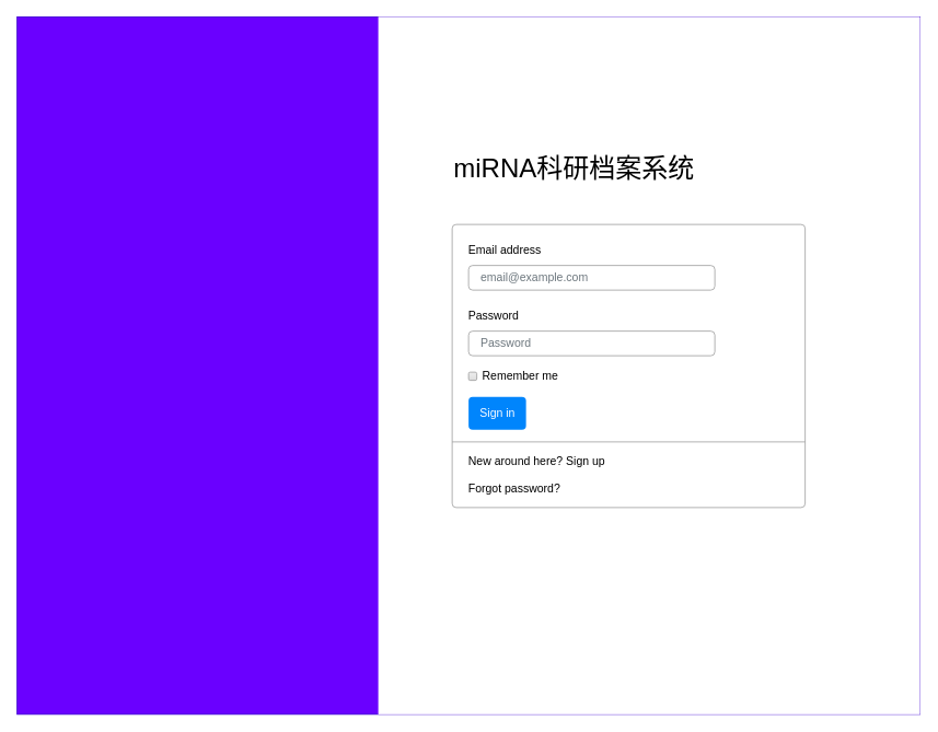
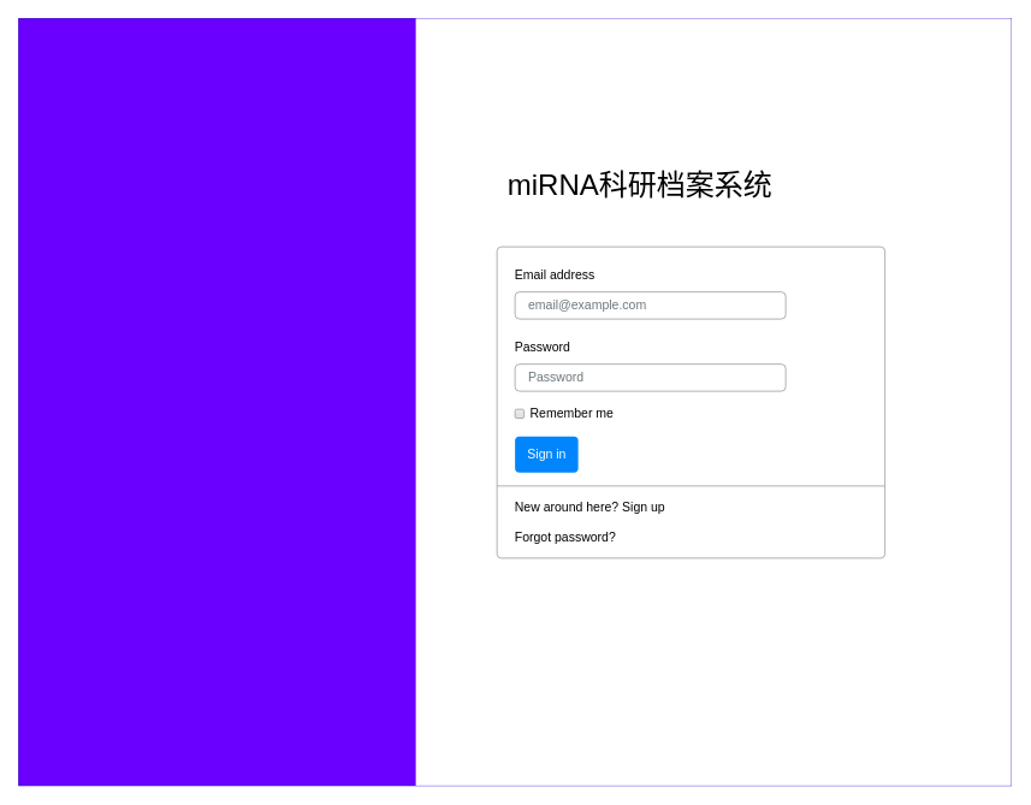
  <mxCell id="0" />
  <mxCell id="1" parent="0" />
  <mxCell id="2" value="" style="rounded=0;whiteSpace=wrap;html=1;fillColor=#6a00ff;fontColor=#ffffff;strokeColor=#3700CC;" vertex="1" parent="1"><mxGeometry width="1100" height="850" as="geometry" x="20" y="20" /></mxCell>
  <mxCell id="3" value="" style="rounded=0;whiteSpace=wrap;html=1;labelBorderColor=none;fillColor=default;strokeColor=none;" vertex="1" parent="1"><mxGeometry x="460" width="660" height="850" as="geometry" y="20" /></mxCell>
  <mxCell id="4" value="" style="html=1;shadow=0;dashed=0;shape=mxgraph.bootstrap.rrect;rSize=5;fillColor=#ffffff;strokeColor=#999999;" vertex="1" parent="1"><mxGeometry x="550" y="273" width="430" height="345" as="geometry" /></mxCell>
  <mxCell id="5" value="Email address" style="fillColor=none;strokeColor=none;align=left;spacing=20;fontSize=14;" vertex="1" parent="4"><mxGeometry width="220" height="40" relative="1" as="geometry"><mxPoint y="10" as="offset" /></mxGeometry></mxCell>
  <mxCell id="6" value="email@example.com" style="html=1;shadow=0;dashed=0;shape=mxgraph.bootstrap.rrect;rSize=5;fillColor=none;strokeColor=#999999;align=left;spacing=15;fontSize=14;fontColor=#6C767D;" vertex="1" parent="4"><mxGeometry width="300" height="30" relative="1" as="geometry"><mxPoint x="20" y="50" as="offset" /></mxGeometry></mxCell>
  <mxCell id="7" value="Password" style="fillColor=none;strokeColor=none;align=left;spacing=20;fontSize=14;" vertex="1" parent="4"><mxGeometry width="220" height="40" relative="1" as="geometry"><mxPoint y="90" as="offset" /></mxGeometry></mxCell>
  <mxCell id="8" value="Password" style="html=1;shadow=0;dashed=0;shape=mxgraph.bootstrap.rrect;rSize=5;fillColor=none;strokeColor=#999999;align=left;spacing=15;fontSize=14;fontColor=#6C767D;" vertex="1" parent="4"><mxGeometry width="300" height="30" relative="1" as="geometry"><mxPoint x="20" y="130" as="offset" /></mxGeometry></mxCell>
  <mxCell id="9" value="Remember me" style="html=1;shadow=0;dashed=0;shape=mxgraph.bootstrap.rrect;rSize=2;fillColor=#EDEDED;strokeColor=#999999;align=left;fontSize=14;fontColor=#000000;labelPosition=right;verticalLabelPosition=middle;verticalAlign=middle;spacingLeft=5;spacingTop=-2;gradientColor=#DEDEDE;" vertex="1" parent="4"><mxGeometry width="10" height="10" relative="1" as="geometry"><mxPoint x="20" y="180" as="offset" /></mxGeometry></mxCell>
  <mxCell id="10" value="Sign in" style="html=1;shadow=0;dashed=0;shape=mxgraph.bootstrap.rrect;rSize=5;fillColor=#0085FC;strokeColor=none;align=center;fontSize=14;fontColor=#FFFFFF;" vertex="1" parent="4"><mxGeometry width="70" height="40" relative="1" as="geometry"><mxPoint x="20" y="210" as="offset" /></mxGeometry></mxCell>
  <mxCell id="11" value="" style="shape=line;strokeColor=#999999;perimeter=none;resizeWidth=1;" vertex="1" parent="4"><mxGeometry width="430" height="10" relative="1" as="geometry"><mxPoint y="260" as="offset" /></mxGeometry></mxCell>
  <mxCell id="12" value="New around here? Sign up&lt;br&gt;&lt;br&gt;Forgot password?" style="html=1;fillColor=none;strokeColor=none;align=left;spacing=20;fontSize=14;" vertex="1" parent="4"><mxGeometry width="220" height="60" relative="1" as="geometry"><mxPoint y="275" as="offset" /></mxGeometry></mxCell>
- <mxCell id="13" value="&lt;div&gt;miRNA科研档案系统&lt;/div&gt;" style="text;strokeColor=none;align=left;fillColor=none;html=1;verticalAlign=middle;whiteSpace=wrap;rounded=0;fontSize=32;" vertex="1" parent="1"><mxGeometry x="550" y="190" width="440" height="30" as="geometry" /></mxCell>
+ <mxCell id="13" value="&lt;div&gt;miRNA科研档案系统&lt;/div&gt;" style="text;strokeColor=none;align=left;fillColor=none;html=1;verticalAlign=middle;whiteSpace=wrap;rounded=0;fontSize=32;" vertex="1" parent="1"><mxGeometry x="560" y="190" width="440" height="30" as="geometry" /></mxCell>
